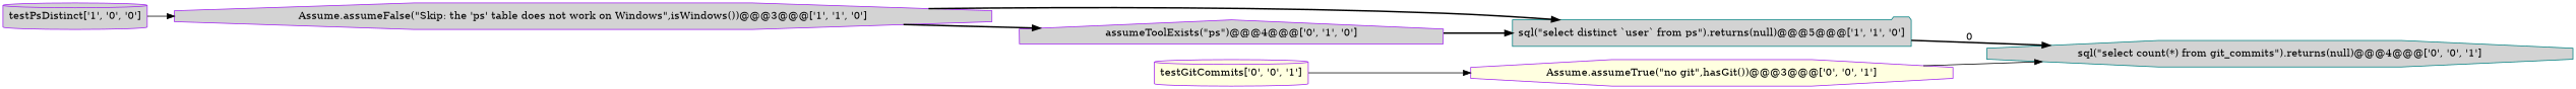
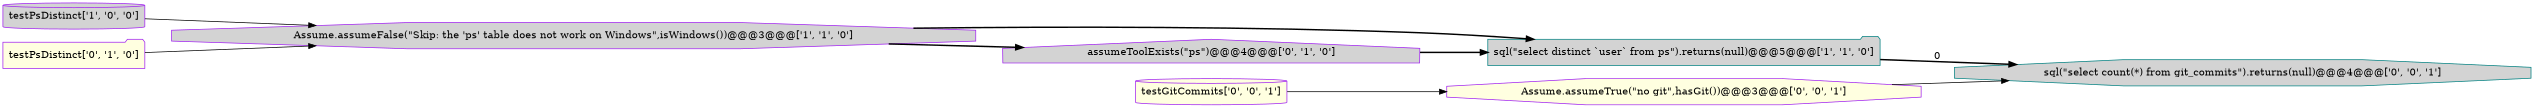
  digraph {
    rankdir=LR
    node [fillcolor=lightgrey shape=octagon style=filled color=purple]
    edge [style=solid]
    n1 [label="testPsDistinct['1', '0', '0']" shape=cylinder]
    n2 [label="Assume.assumeFalse(\"Skip: the 'ps' table does not work on Windows\",isWindows())@@@3@@@['1', '1', '0']"]
+   n3 [fillcolor=lightyellow label="testPsDistinct['0', '1', '0']" shape=folder]
    n4 [label="sql(\"select distinct `user` from ps\").returns(null)@@@5@@@['1', '1', '0']" shape=folder color=teal]
    n5 [label="sql(\"select count(*) from git_commits\").returns(null)@@@4@@@['0', '0', '1']" color=teal]
    n6 [label="assumeToolExists(\"ps\")@@@4@@@['0', '1', '0']" shape=house]
    n7 [fillcolor=lightyellow label="Assume.assumeTrue(\"no git\",hasGit())@@@3@@@['0', '0', '1']"]
    n8 [fillcolor=lightyellow label="testGitCommits['0', '0', '1']" shape=cylinder]
    n1 -> n2
    n2 -> n4 [style=bold]
    n2 -> n6 [style=bold]
+   n3 -> n2
    n4 -> n5 [label=0 style=bold]
    n6 -> n4 [style=bold]
    n7 -> n5
    n8 -> n7
  }
